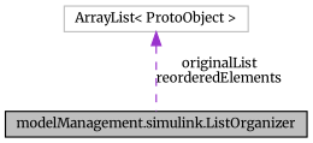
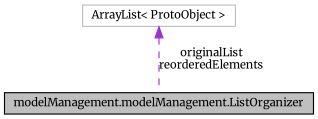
  digraph {
    fontname=Merriweather
    node [fontname=Merriweather fontsize=10 shape=record style=filled]
-   n1 [color=black fillcolor=grey75 fontcolor=black height=0.2 label="modelManagement.simulink.ListOrganizer" width=0.4]
+   n1 [color=black fillcolor=grey75 fontcolor=black height=0.2 label="modelManagement.modelManagement.ListOrganizer" width=0.4]
    n2 [color=grey75 fillcolor=white height=0.2 label="ArrayList\< ProtoObject \>" width=0.4]
    n2 -> n1 [color=darkorchid3 dir=back fontname=Merriweather fontsize=10 label="originalList\nreorderedElements" labelfontname=FreeSans labelfontsize=10 style=dashed]
  }
